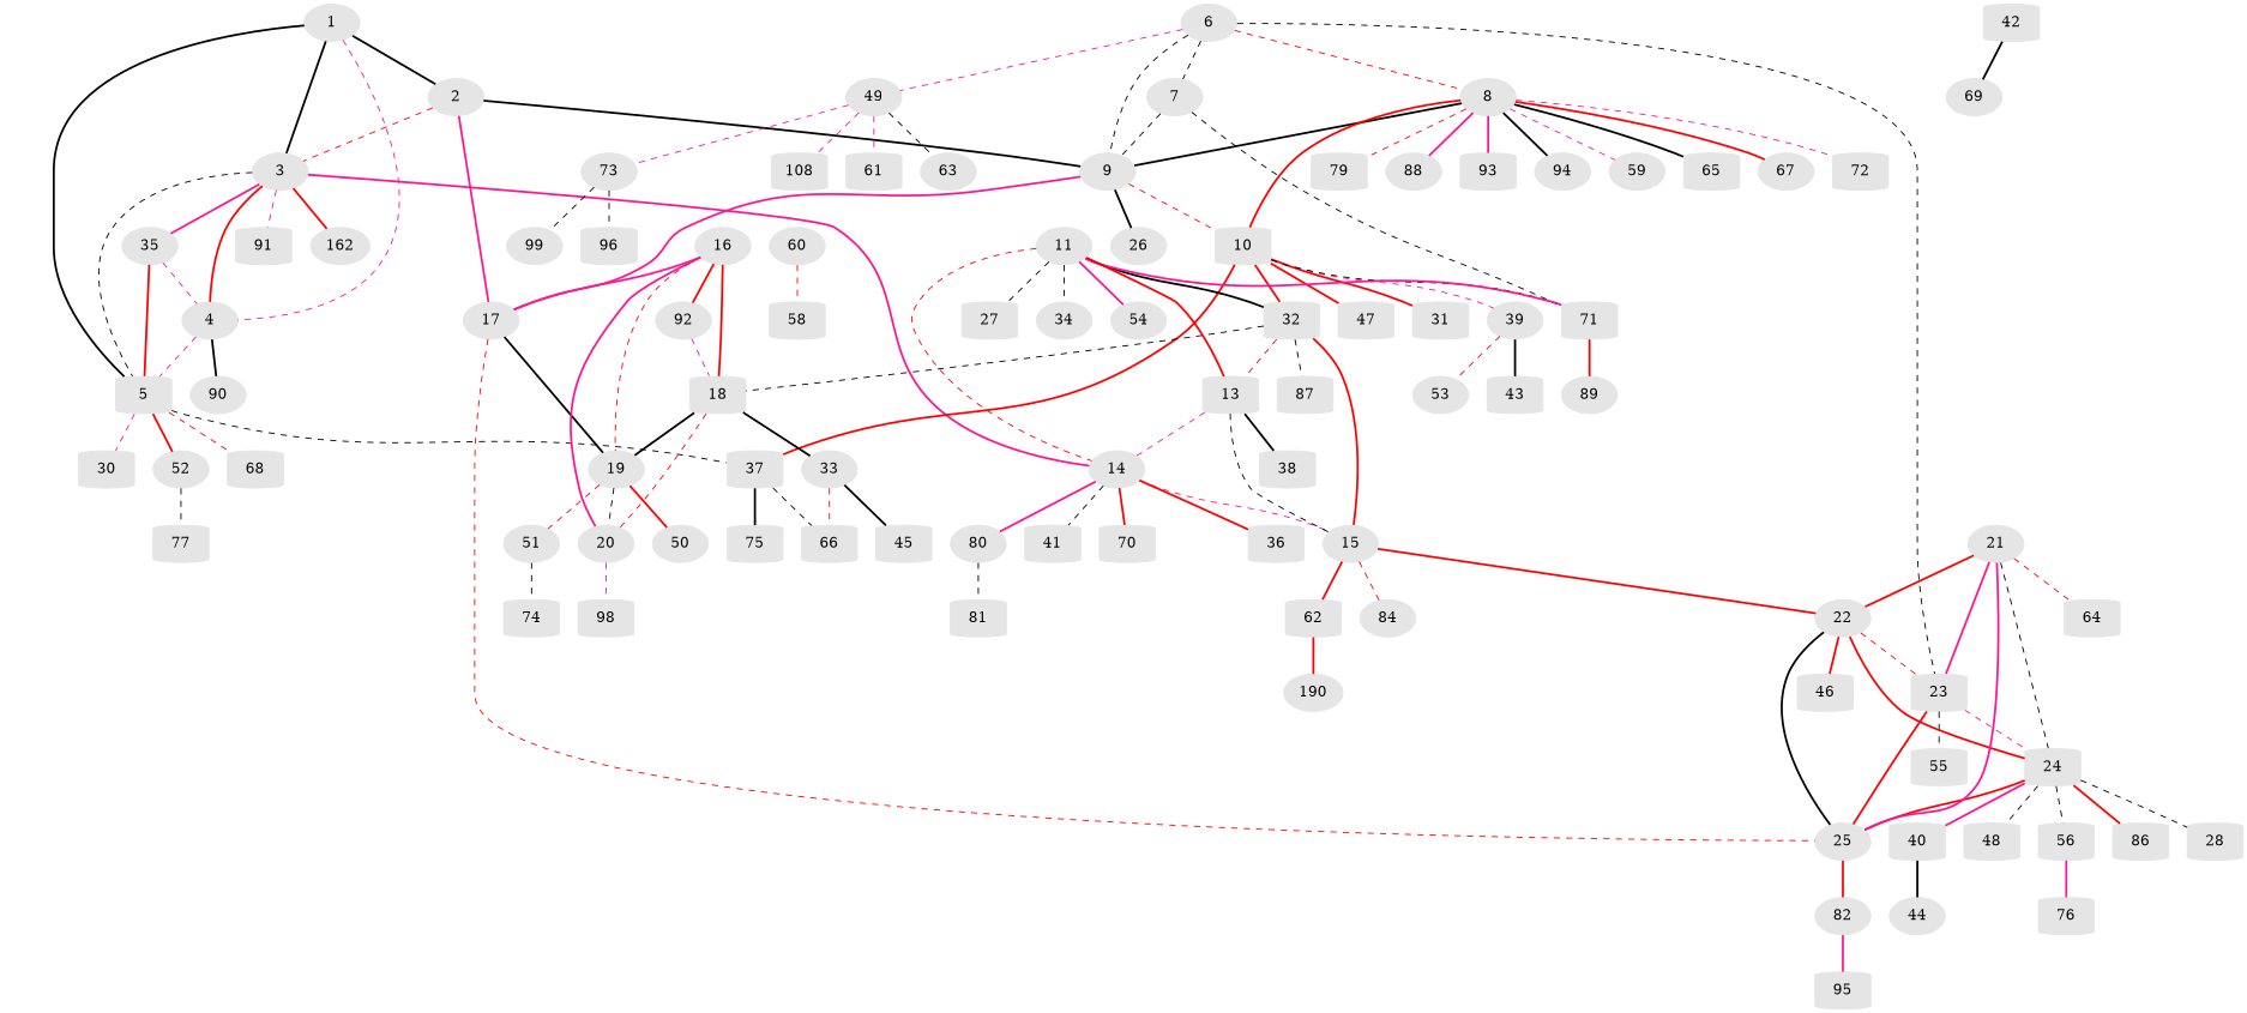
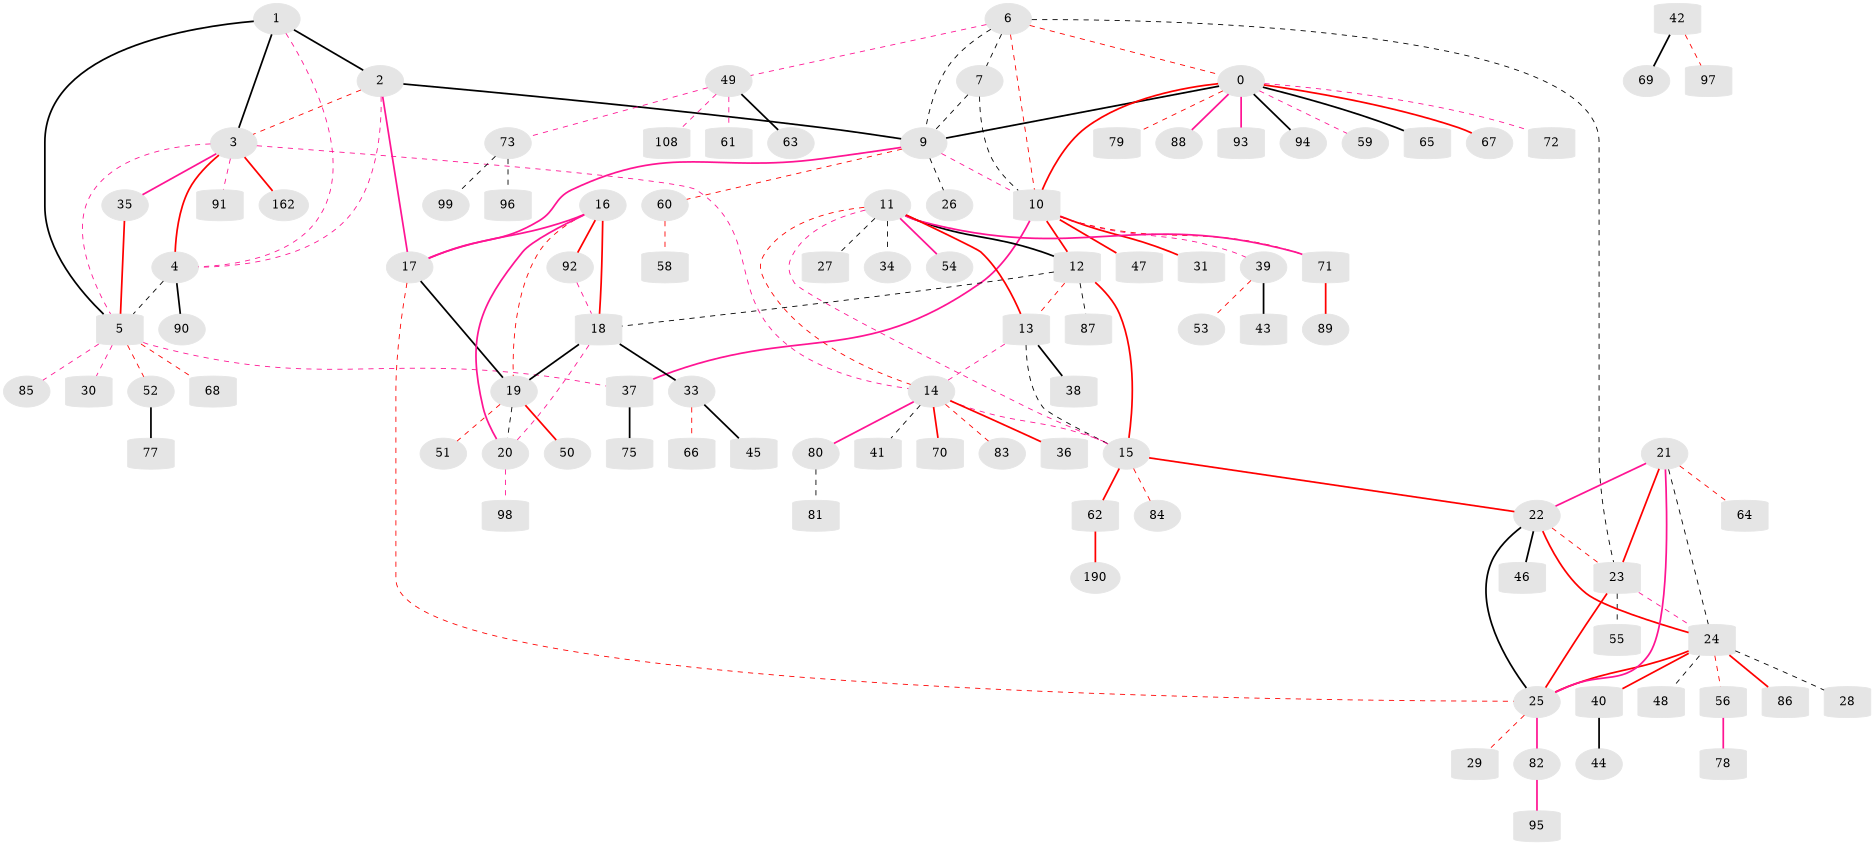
  graph {
    node [color=gray90 shape=cylinder style=filled]
    edge [color=red style=dashed]
    1 [shape=ellipse]
    2 [shape=ellipse]
    3 [shape=ellipse]
    4 [shape=ellipse]
    5
    9 [shape=ellipse]
    17 [shape=ellipse]
    14 [shape=ellipse]
    35 [shape=ellipse]
    91
    n11 [label=162 shape=ellipse]
    90 [shape=ellipse]
    30
    37
    52 [shape=ellipse]
    68
+   85 [shape=ellipse]
    25 [shape=ellipse]
+   29
    82 [shape=ellipse]
    10
    26 [shape=ellipse]
    60 [shape=ellipse]
    19 [shape=ellipse]
    15 [shape=ellipse]
    36
    41
    70
    80 [shape=ellipse]
+   83 [shape=ellipse]
    66
    75
    77
    6 [shape=ellipse]
    7 [shape=ellipse]
-   8 [shape=ellipse]
+   8 [shape=ellipse label=0]
    49 [shape=ellipse]
    23
    59 [shape=ellipse]
    65
    67 [shape=ellipse]
    72
    79
    88 [shape=ellipse]
    93
    94 [shape=ellipse]
-   12 [label=32]
+   12
    31
    39 [shape=ellipse]
    47
    71
    61
    63 [shape=ellipse]
    73 [shape=ellipse]
    n55 [label=108]
    24
    55
    58
    13
    18
    87
    43
    53 [shape=ellipse]
    89 [shape=ellipse]
    11 [shape=ellipse]
    27
    34 [shape=ellipse]
    54 [shape=ellipse]
    38
    22 [shape=ellipse]
    62
    84 [shape=ellipse]
    20 [shape=ellipse]
    33 [shape=ellipse]
    69 [shape=ellipse]
    42
+   97
    81
    46
    n80 [label=190 shape=ellipse]
    16 [shape=ellipse]
    92 [shape=ellipse]
    50 [shape=ellipse]
    51 [shape=ellipse]
    98
    45
-   74
    21 [shape=ellipse]
    64
    28
    40
    48
    56
    86
    44 [shape=ellipse]
-   78 [label=76]
+   78
    95
    96
    99 [shape=ellipse]
    1 -- 2 [color=black style=bold]
    1 -- 3 [color=black style=bold]
    1 -- 4 [color=deeppink]
    1 -- 5 [color=black style=bold]
    2 -- 3
-   35 -- 4 [color=deeppink]
+   2 -- 4 [color=deeppink]
    2 -- 9 [color=black style=bold]
    2 -- 17 [color=deeppink style=bold]
    3 -- 4 [style=bold]
-   3 -- 5 [color=black]
-   3 -- 14 [color=deeppink style=bold]
+   3 -- 5 [color=deeppink]
+   3 -- 14 [color=deeppink]
    3 -- 35 [color=deeppink style=bold]
    3 -- 91 [color=deeppink]
    3 -- n11 [style=bold]
-   4 -- 5 [color=deeppink]
+   4 -- 5 [color=black]
    4 -- 90 [color=black style=bold]
    5 -- 30 [color=deeppink]
-   5 -- 37 [color=black]
-   5 -- 52 [style=bold]
+   5 -- 37 [color=deeppink]
+   5 -- 52
    5 -- 68
+   5 -- 85 [color=deeppink]
    9 -- 17 [color=deeppink style=bold]
-   9 -- 10
-   9 -- 26 [color=black style=bold]
+   9 -- 10 [color=deeppink]
+   9 -- 26 [color=black]
+   9 -- 60
    17 -- 25
    17 -- 19 [color=black style=bold]
    14 -- 15 [color=deeppink]
    14 -- 36 [style=bold]
    14 -- 41 [color=black]
    14 -- 70 [style=bold]
    14 -- 80 [color=deeppink style=bold]
+   14 -- 83
    35 -- 5 [style=bold]
-   37 -- 66 [color=black]
    37 -- 75 [color=black style=bold]
-   52 -- 77 [color=black]
-   25 -- 82 [style=bold]
+   52 -- 77 [color=black style=bold]
+   25 -- 29
+   25 -- 82 [color=deeppink style=bold]
    82 -- 95 [color=deeppink style=bold]
-   10 -- 37 [style=bold]
+   10 -- 37 [color=deeppink style=bold]
    10 -- 12 [style=bold]
    10 -- 31 [style=bold]
    10 -- 39 [color=deeppink]
    10 -- 47 [style=bold]
-   10 -- 71 [color=black]
+   10 -- 71
    60 -- 58
    19 -- 20 [color=black]
    19 -- 50 [style=bold]
    19 -- 51
    15 -- 22 [style=bold]
    15 -- 62 [style=bold]
    15 -- 84
    80 -- 81 [color=black]
    6 -- 9 [color=black]
+   6 -- 10
    6 -- 7 [color=black]
    6 -- 8
    6 -- 49 [color=deeppink]
    6 -- 23 [color=black]
    7 -- 9 [color=black]
-   7 -- 71 [color=black]
+   7 -- 10 [color=black]
    8 -- 9 [color=black style=bold]
    8 -- 10 [style=bold]
    8 -- 59 [color=deeppink]
    8 -- 65 [color=black style=bold]
    8 -- 67 [style=bold]
    8 -- 72 [color=deeppink]
    8 -- 79
    8 -- 88 [color=deeppink style=bold]
    8 -- 93 [color=deeppink style=bold]
    8 -- 94 [color=black style=bold]
    49 -- 61 [color=deeppink]
-   49 -- 63 [color=black]
+   49 -- 63 [color=black style=bold]
    49 -- 73 [color=deeppink]
    49 -- n55 [color=deeppink]
    23 -- 25 [style=bold]
    23 -- 24 [color=deeppink]
    23 -- 55 [color=black]
    12 -- 15 [style=bold]
    12 -- 13
    12 -- 18 [color=black]
    12 -- 87 [color=black]
    39 -- 43 [color=black style=bold]
    39 -- 53
    71 -- 89 [style=bold]
    73 -- 96 [color=black]
    73 -- 99 [color=black]
    24 -- 25 [style=bold]
    24 -- 28 [color=black]
-   24 -- 40 [color=deeppink style=bold]
+   24 -- 40 [style=bold]
    24 -- 48 [color=black]
-   24 -- 56 [color=black]
+   24 -- 56
    24 -- 86 [style=bold]
    13 -- 14 [color=deeppink]
    13 -- 15 [color=black]
    13 -- 38 [color=black style=bold]
    18 -- 19 [color=black style=bold]
-   18 -- 20
+   18 -- 20 [color=deeppink]
    18 -- 33 [color=black style=bold]
    11 -- 14
+   11 -- 15 [color=deeppink]
    11 -- 12 [color=black style=bold]
    11 -- 71 [color=deeppink style=bold]
    11 -- 13 [style=bold]
    11 -- 27 [color=black]
    11 -- 34 [color=black]
    11 -- 54 [color=deeppink style=bold]
    22 -- 25 [color=black style=bold]
    22 -- 23
    22 -- 24 [style=bold]
-   22 -- 46 [style=bold]
+   22 -- 46 [color=black style=bold]
    62 -- n80 [style=bold]
    20 -- 98 [color=deeppink]
    33 -- 66
    33 -- 45 [color=black style=bold]
    42 -- 69 [color=black style=bold]
+   42 -- 97
    16 -- 17 [color=deeppink style=bold]
    16 -- 19
    16 -- 18 [style=bold]
    16 -- 20 [color=deeppink style=bold]
    16 -- 92 [style=bold]
    92 -- 18 [color=deeppink]
-   51 -- 74 [color=black]
    21 -- 25 [color=deeppink style=bold]
-   21 -- 23 [color=deeppink style=bold]
+   21 -- 23 [style=bold]
    21 -- 24 [color=black]
-   21 -- 22 [style=bold]
+   21 -- 22 [color=deeppink style=bold]
    21 -- 64
    40 -- 44 [color=black style=bold]
    56 -- 78 [color=deeppink style=bold]
  }
